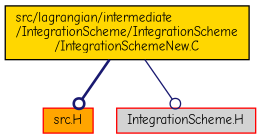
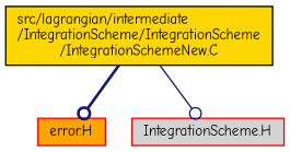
  digraph {
    fontname="Comic Neue"
    node [color=red fontname="Comic Neue" fontsize=10 shape=record style=filled]
    edge [color=midnightblue fontname="Comic Neue" fontsize=10 labelfontname=Helvetica labelfontsize=10 arrowhead=odot]
    n1 [color=black fillcolor=gold fontcolor=black height=0.2 label="src/lagrangian/intermediate\l/IntegrationScheme/IntegrationScheme\l/IntegrationSchemeNew.C" width=0.4]
-   n2 [height=0.2 label="src.H" width=0.4 fillcolor=orange]
+   n2 [height=0.2 label="error.H" width=0.4 fillcolor=orange]
    n3 [height=0.2 label="IntegrationScheme.H" width=0.4 fillcolor=lightgrey]
    n1 -> n2 [style=bold]
    n1 -> n3 [style=solid]
  }
